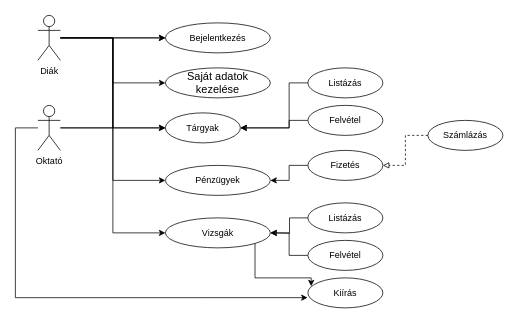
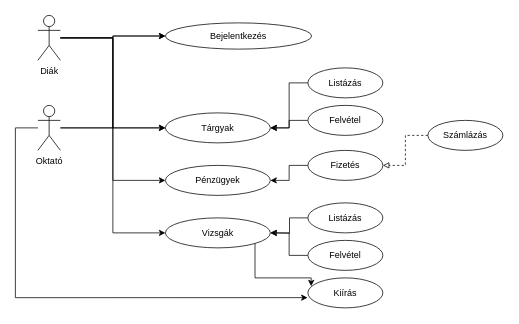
  <mxCell id="0" />
  <mxCell id="1" parent="0" />
- <mxCell id="2" value="Bejelentkezés&lt;br&gt;&lt;span id=&quot;docs-internal-guid-5379b906-7fff-3f9e-3b3d-01d0d35dbc01&quot;&gt;&lt;/span&gt;&lt;span id=&quot;docs-internal-guid-5379b906-7fff-3f9e-3b3d-01d0d35dbc01&quot;&gt;&lt;/span&gt;" style="ellipse;whiteSpace=wrap;html=1;" vertex="1" parent="1"><mxGeometry x="220" y="30" width="140" height="40" as="geometry" /></mxCell>
+ <mxCell id="2" value="Bejelentkezés&lt;br&gt;&lt;span id=&quot;docs-internal-guid-5379b906-7fff-3f9e-3b3d-01d0d35dbc01&quot;&gt;&lt;/span&gt;&lt;span id=&quot;docs-internal-guid-5379b906-7fff-3f9e-3b3d-01d0d35dbc01&quot;&gt;&lt;/span&gt;" style="ellipse;whiteSpace=wrap;html=1;" vertex="1" parent="1"><mxGeometry x="220" y="30" width="195" height="35" as="geometry" /></mxCell>
  <mxCell id="3" style="edgeStyle=orthogonalEdgeStyle;rounded=0;orthogonalLoop=1;jettySize=auto;html=1;entryX=0;entryY=0.5;entryDx=0;entryDy=0;" edge="1" parent="1" source="6" target="2"><mxGeometry relative="1" as="geometry" /></mxCell>
  <mxCell id="4" style="edgeStyle=orthogonalEdgeStyle;rounded=0;orthogonalLoop=1;jettySize=auto;html=1;" edge="1" parent="1" source="6" target="14"><mxGeometry relative="1" as="geometry" /></mxCell>
  <mxCell id="5" style="edgeStyle=orthogonalEdgeStyle;rounded=0;orthogonalLoop=1;jettySize=auto;html=1;entryX=-0.004;entryY=0.659;entryDx=0;entryDy=0;entryPerimeter=0;endArrow=classic;endFill=1;" edge="1" parent="1" source="6" target="30"><mxGeometry relative="1" as="geometry"><Array as="points"><mxPoint x="20" y="170" /><mxPoint x="20" y="396" /></Array></mxGeometry></mxCell>
  <mxCell id="6" value="Oktató" style="shape=umlActor;verticalLabelPosition=bottom;verticalAlign=top;html=1;" vertex="1" parent="1"><mxGeometry x="50" y="140" width="30" height="60" as="geometry" /></mxCell>
  <mxCell id="7" style="edgeStyle=orthogonalEdgeStyle;rounded=0;orthogonalLoop=1;jettySize=auto;html=1;" edge="1" parent="1" source="12" target="2"><mxGeometry relative="1" as="geometry" /></mxCell>
- <mxCell id="8" style="edgeStyle=orthogonalEdgeStyle;rounded=0;orthogonalLoop=1;jettySize=auto;html=1;entryX=0;entryY=0.5;entryDx=0;entryDy=0;" edge="1" parent="1" source="12" target="13"><mxGeometry relative="1" as="geometry" /></mxCell>
  <mxCell id="9" style="edgeStyle=orthogonalEdgeStyle;rounded=0;orthogonalLoop=1;jettySize=auto;html=1;entryX=0;entryY=0.5;entryDx=0;entryDy=0;" edge="1" parent="1" source="12" target="14"><mxGeometry relative="1" as="geometry" /></mxCell>
  <mxCell id="10" style="edgeStyle=orthogonalEdgeStyle;rounded=0;orthogonalLoop=1;jettySize=auto;html=1;entryX=0;entryY=0.5;entryDx=0;entryDy=0;" edge="1" parent="1" source="12" target="15"><mxGeometry relative="1" as="geometry" /></mxCell>
  <mxCell id="11" style="edgeStyle=orthogonalEdgeStyle;rounded=0;orthogonalLoop=1;jettySize=auto;html=1;entryX=0;entryY=0.5;entryDx=0;entryDy=0;" edge="1" parent="1" source="12" target="16"><mxGeometry relative="1" as="geometry" /></mxCell>
  <mxCell id="12" value="Diák" style="shape=umlActor;verticalLabelPosition=bottom;verticalAlign=top;html=1;" vertex="1" parent="1"><mxGeometry x="50" y="20" width="30" height="60" as="geometry" /></mxCell>
- <mxCell id="13" value="&lt;p style=&quot;line-height:1.38;margin-top:0pt;margin-bottom:0pt;&quot; dir=&quot;ltr&quot;&gt;&lt;/p&gt;&lt;div&gt;&lt;/div&gt;&lt;span style=&quot;font-size: 11pt; font-family: Arial; background-color: transparent; font-variant-numeric: normal; font-variant-east-asian: normal; vertical-align: baseline;&quot;&gt;Saját adatok kezelése&lt;/span&gt;&lt;span id=&quot;docs-internal-guid-91f704aa-7fff-d391-dc4d-e6d4dd4163ff&quot;&gt;&lt;/span&gt;" style="ellipse;whiteSpace=wrap;html=1;" vertex="1" parent="1"><mxGeometry x="220" y="90" width="140" height="40" as="geometry" /></mxCell>
- <mxCell id="14" value="Tárgyak" style="ellipse;whiteSpace=wrap;html=1;" vertex="1" parent="1"><mxGeometry x="220" y="150" width="100" height="40" as="geometry" /></mxCell>
+ <mxCell id="14" value="Tárgyak" style="ellipse;whiteSpace=wrap;html=1;" vertex="1" parent="1"><mxGeometry x="220" y="150" width="140" height="40" as="geometry" /></mxCell>
  <mxCell id="15" value="Pénzügyek&lt;span id=&quot;docs-internal-guid-00415eb3-7fff-3f91-92fd-791550fbcd9e&quot;&gt;&lt;/span&gt;" style="ellipse;whiteSpace=wrap;html=1;" vertex="1" parent="1"><mxGeometry x="220" y="220" width="140" height="40" as="geometry" /></mxCell>
  <mxCell id="16" value="Vizsgák" style="ellipse;whiteSpace=wrap;html=1;" vertex="1" parent="1"><mxGeometry x="220" y="290" width="140" height="40" as="geometry" /></mxCell>
  <mxCell id="17" style="edgeStyle=orthogonalEdgeStyle;rounded=0;orthogonalLoop=1;jettySize=auto;html=1;exitX=0;exitY=0.5;exitDx=0;exitDy=0;" edge="1" parent="1" source="18" target="14"><mxGeometry relative="1" as="geometry"><Array as="points"><mxPoint x="385" y="110" /><mxPoint x="385" y="170" /></Array></mxGeometry></mxCell>
  <mxCell id="18" value="Listázás" style="ellipse;whiteSpace=wrap;html=1;" vertex="1" parent="1"><mxGeometry x="410" y="90" width="100" height="40" as="geometry" /></mxCell>
  <mxCell id="19" style="edgeStyle=orthogonalEdgeStyle;rounded=0;orthogonalLoop=1;jettySize=auto;html=1;" edge="1" parent="1" source="20" target="15"><mxGeometry relative="1" as="geometry" /></mxCell>
  <mxCell id="20" value="Fizetés" style="ellipse;whiteSpace=wrap;html=1;" vertex="1" parent="1"><mxGeometry x="410" y="200" width="100" height="40" as="geometry" /></mxCell>
  <mxCell id="21" style="edgeStyle=orthogonalEdgeStyle;rounded=0;orthogonalLoop=1;jettySize=auto;html=1;endArrow=block;endFill=0;dashed=1;" edge="1" parent="1" source="22" target="20"><mxGeometry relative="1" as="geometry" /></mxCell>
  <mxCell id="22" value="Számlázás" style="ellipse;whiteSpace=wrap;html=1;" vertex="1" parent="1"><mxGeometry x="570" y="160" width="100" height="40" as="geometry" /></mxCell>
  <mxCell id="23" style="edgeStyle=orthogonalEdgeStyle;rounded=0;orthogonalLoop=1;jettySize=auto;html=1;entryX=1;entryY=0.5;entryDx=0;entryDy=0;endArrow=block;endFill=0;" edge="1" parent="1" source="24" target="14"><mxGeometry relative="1" as="geometry"><Array as="points"><mxPoint x="385" y="160" /><mxPoint x="385" y="170" /></Array></mxGeometry></mxCell>
  <mxCell id="24" value="Felvétel" style="ellipse;whiteSpace=wrap;html=1;" vertex="1" parent="1"><mxGeometry x="410" y="140" width="100" height="40" as="geometry" /></mxCell>
  <mxCell id="25" style="edgeStyle=orthogonalEdgeStyle;rounded=0;orthogonalLoop=1;jettySize=auto;html=1;endArrow=block;endFill=0;" edge="1" parent="1" source="26"><mxGeometry relative="1" as="geometry"><mxPoint x="360" y="310" as="targetPoint" /></mxGeometry></mxCell>
  <mxCell id="26" value="Listázás" style="ellipse;whiteSpace=wrap;html=1;" vertex="1" parent="1"><mxGeometry x="410" y="270" width="100" height="40" as="geometry" /></mxCell>
  <mxCell id="27" style="edgeStyle=orthogonalEdgeStyle;rounded=0;orthogonalLoop=1;jettySize=auto;html=1;endArrow=classic;endFill=1;" edge="1" parent="1" source="28" target="16"><mxGeometry relative="1" as="geometry" /></mxCell>
  <mxCell id="28" value="Felvétel" style="ellipse;whiteSpace=wrap;html=1;" vertex="1" parent="1"><mxGeometry x="410" y="320" width="100" height="40" as="geometry" /></mxCell>
  <mxCell id="29" style="edgeStyle=orthogonalEdgeStyle;rounded=0;orthogonalLoop=1;jettySize=auto;html=1;entryX=1;entryY=1;entryDx=0;entryDy=0;endArrow=none;endFill=0;startArrow=classic;startFill=1;exitX=0.044;exitY=0.28;exitDx=0;exitDy=0;exitPerimeter=0;" edge="1" parent="1" source="30" target="16"><mxGeometry relative="1" as="geometry"><Array as="points"><mxPoint x="414" y="370" /><mxPoint x="339" y="370" /></Array></mxGeometry></mxCell>
  <mxCell id="30" value="Kiírás" style="ellipse;whiteSpace=wrap;html=1;" vertex="1" parent="1"><mxGeometry x="410" y="370" width="100" height="40" as="geometry" /></mxCell>
